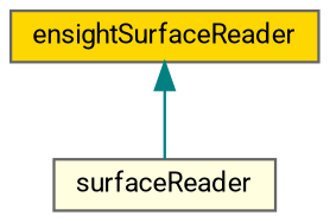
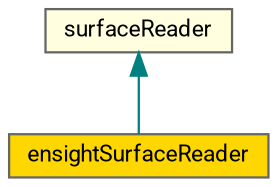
  digraph {
    fontname=Roboto
    node [color=gray40 fontname=Roboto fontsize=10 shape=box style=filled]
    n1 [fillcolor=gold fontcolor=black height=0.2 label=ensightSurfaceReader width=0.4]
    n2 [fillcolor=lightyellow height=0.2 label=surfaceReader width=0.4]
-   n1 -> n2 [color=teal dir=back fontname=Roboto fontsize=10 labelfontname=Helvetica labelfontsize=10 style=solid]
+   n2 -> n1 [color=teal dir=back fontname=Roboto fontsize=10 labelfontname=Helvetica labelfontsize=10 style=solid]
  }
